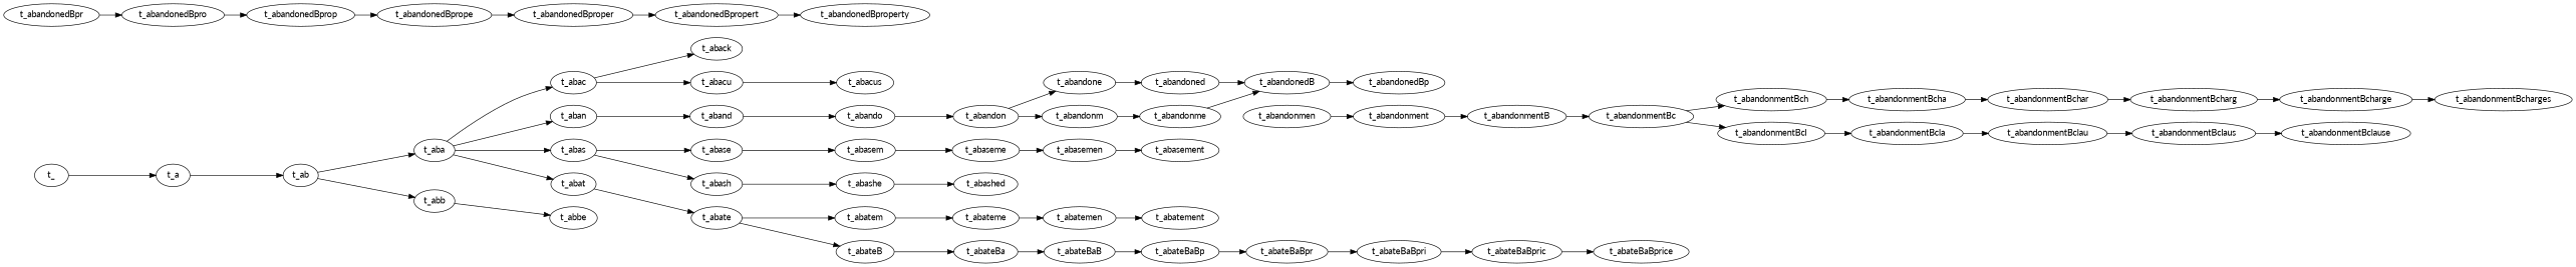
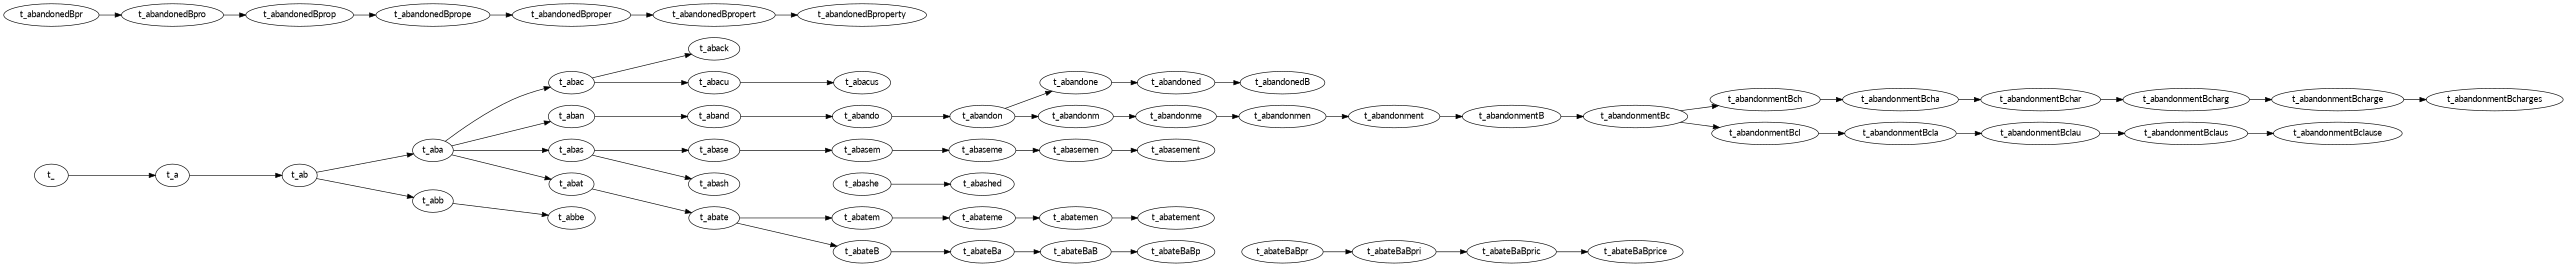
  digraph {
    fontname=Lato
    rankdir=LR
    node [fontname=Lato]
    edge [fontname=Lato]
    t_
    t_a
    t_ab
    t_aba
    t_abb
    t_abac
    t_aban
    t_abas
    t_abat
    t_abbe
    t_aback
    t_abacu
    t_aband
    t_abase
    t_abash
    t_abate
    t_abacus
    t_abando
    t_abandon
    t_abandone
    t_abandonm
    t_abandoned
    t_abandonme
    t_abandonedB
-   t_abandonedBp
    t_abandonedBpr
    t_abandonedBpro
    t_abandonedBprop
    t_abandonedBprope
    t_abandonedBproper
    t_abandonedBpropert
    t_abandonedBproperty
    t_abandonmen
    t_abandonment
    t_abandonmentB
    t_abandonmentBc
    t_abandonmentBch
    t_abandonmentBcl
    t_abandonmentBcha
    t_abandonmentBcla
    t_abandonmentBchar
    t_abandonmentBcharg
    t_abandonmentBcharge
    t_abandonmentBcharges
    t_abandonmentBclau
    t_abandonmentBclaus
    t_abandonmentBclause
    t_abasem
    t_abashe
    t_abaseme
    t_abasemen
    t_abasement
    t_abashed
    t_abatem
    t_abateB
    t_abateme
    t_abateBa
    t_abatemen
    t_abatement
    t_abateBaB
    t_abateBaBp
    t_abateBaBpr
    t_abateBaBpri
    t_abateBaBpric
    t_abateBaBprice
    t_ -> t_a
    t_a -> t_ab
    t_ab -> t_aba
    t_ab -> t_abb
    t_aba -> t_abac
    t_aba -> t_aban
    t_aba -> t_abas
    t_aba -> t_abat
    t_abb -> t_abbe
    t_abac -> t_aback
    t_abac -> t_abacu
    t_aban -> t_aband
    t_abas -> t_abase
    t_abas -> t_abash
    t_abat -> t_abate
    t_abacu -> t_abacus
    t_aband -> t_abando
    t_abase -> t_abasem
-   t_abash -> t_abashe
    t_abate -> t_abatem
    t_abate -> t_abateB
    t_abando -> t_abandon
    t_abandon -> t_abandone
    t_abandon -> t_abandonm
    t_abandone -> t_abandoned
    t_abandonm -> t_abandonme
    t_abandoned -> t_abandonedB
-   t_abandonme -> t_abandonedB
-   t_abandonedB -> t_abandonedBp
+   t_abandonme -> t_abandonmen
    t_abandonedBpr -> t_abandonedBpro
    t_abandonedBpro -> t_abandonedBprop
    t_abandonedBprop -> t_abandonedBprope
    t_abandonedBprope -> t_abandonedBproper
    t_abandonedBproper -> t_abandonedBpropert
    t_abandonedBpropert -> t_abandonedBproperty
    t_abandonmen -> t_abandonment
    t_abandonment -> t_abandonmentB
    t_abandonmentB -> t_abandonmentBc
    t_abandonmentBc -> t_abandonmentBch
    t_abandonmentBc -> t_abandonmentBcl
    t_abandonmentBch -> t_abandonmentBcha
    t_abandonmentBcl -> t_abandonmentBcla
    t_abandonmentBcha -> t_abandonmentBchar
    t_abandonmentBcla -> t_abandonmentBclau
    t_abandonmentBchar -> t_abandonmentBcharg
    t_abandonmentBcharg -> t_abandonmentBcharge
    t_abandonmentBcharge -> t_abandonmentBcharges
    t_abandonmentBclau -> t_abandonmentBclaus
    t_abandonmentBclaus -> t_abandonmentBclause
    t_abasem -> t_abaseme
    t_abashe -> t_abashed
    t_abaseme -> t_abasemen
    t_abasemen -> t_abasement
    t_abatem -> t_abateme
    t_abateB -> t_abateBa
    t_abateme -> t_abatemen
    t_abateBa -> t_abateBaB
    t_abatemen -> t_abatement
    t_abateBaB -> t_abateBaBp
-   t_abateBaBp -> t_abateBaBpr
    t_abateBaBpr -> t_abateBaBpri
    t_abateBaBpri -> t_abateBaBpric
    t_abateBaBpric -> t_abateBaBprice
  }
